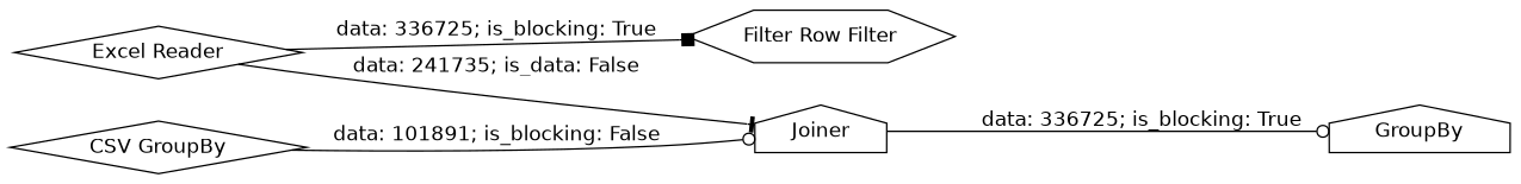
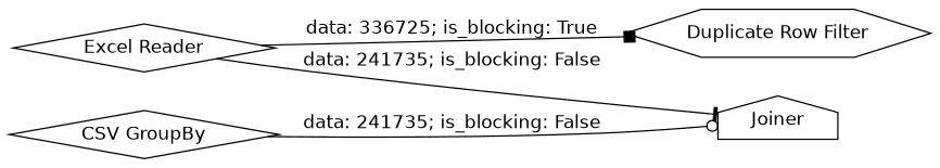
  digraph {
    fontname="DejaVu Sans"
    rankdir=LR
    node [fontname="DejaVu Sans" shape=house]
    edge [arrowhead=odot fontname="DejaVu Sans"]
-   n1 [label=GroupBy]
    n2 [label="Excel Reader" shape=diamond]
    n3 [label=Joiner]
-   n4 [label="Filter Row Filter" shape=hexagon]
+   n4 [label="Duplicate Row Filter" shape=hexagon]
    n5 [label="CSV GroupBy" shape=diamond]
-   n2 -> n3 [arrowhead=tee label="data: 241735; is_data: False"]
+   n2 -> n3 [arrowhead=tee label="data: 241735; is_blocking: False"]
    n2 -> n4 [arrowhead=box label="data: 336725; is_blocking: True"]
-   n3 -> n1 [label="data: 336725; is_blocking: True"]
-   n5 -> n3 [label="data: 101891; is_blocking: False"]
+   n5 -> n3 [label="data: 241735; is_blocking: False"]
  }
